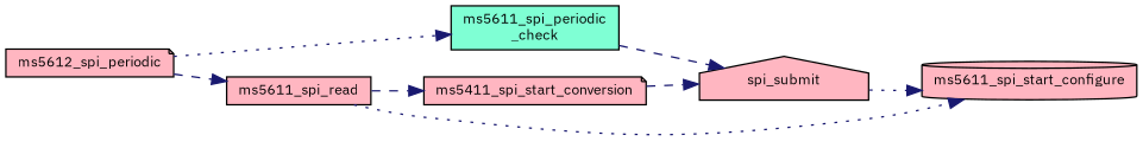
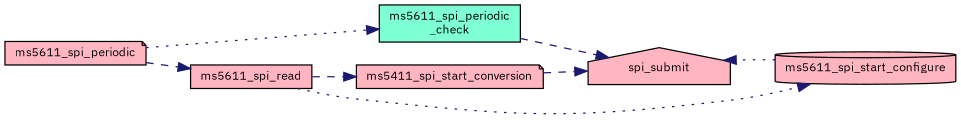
  digraph {
    fontname="IBM Plex Sans"
    rankdir=LR
    node [color=black fillcolor=lightpink fontname="IBM Plex Sans" fontsize=10 shape=note style=filled]
    edge [color=midnightblue fontname="IBM Plex Sans" fontsize=10 labelfontname=FreeSans labelfontsize=10 style=dashed]
-   n1 [fontcolor=black height=0.2 label=ms5612_spi_periodic width=0.4]
+   n1 [fontcolor=black height=0.2 label=ms5611_spi_periodic width=0.4]
    n2 [fillcolor=aquamarine height=0.2 label="ms5611_spi_periodic\l_check" shape=box width=0.4]
    n3 [height=0.2 label=ms5611_spi_read shape=box width=0.4]
    n4 [height=0.2 label=spi_submit shape=house width=0.4]
    n5 [height=0.2 label=ms5411_spi_start_conversion width=0.4]
    n6 [height=0.2 label=ms5611_spi_start_configure shape=cylinder width=0.4]
    n1 -> n2 [style=dotted]
    n1 -> n3
    n2 -> n4
    n3 -> n5
    n3 -> n6 [style=dotted]
    n5 -> n4
-   n4 -> n6 [style=dotted]
+   n6 -> n4 [style=dotted]
  }
